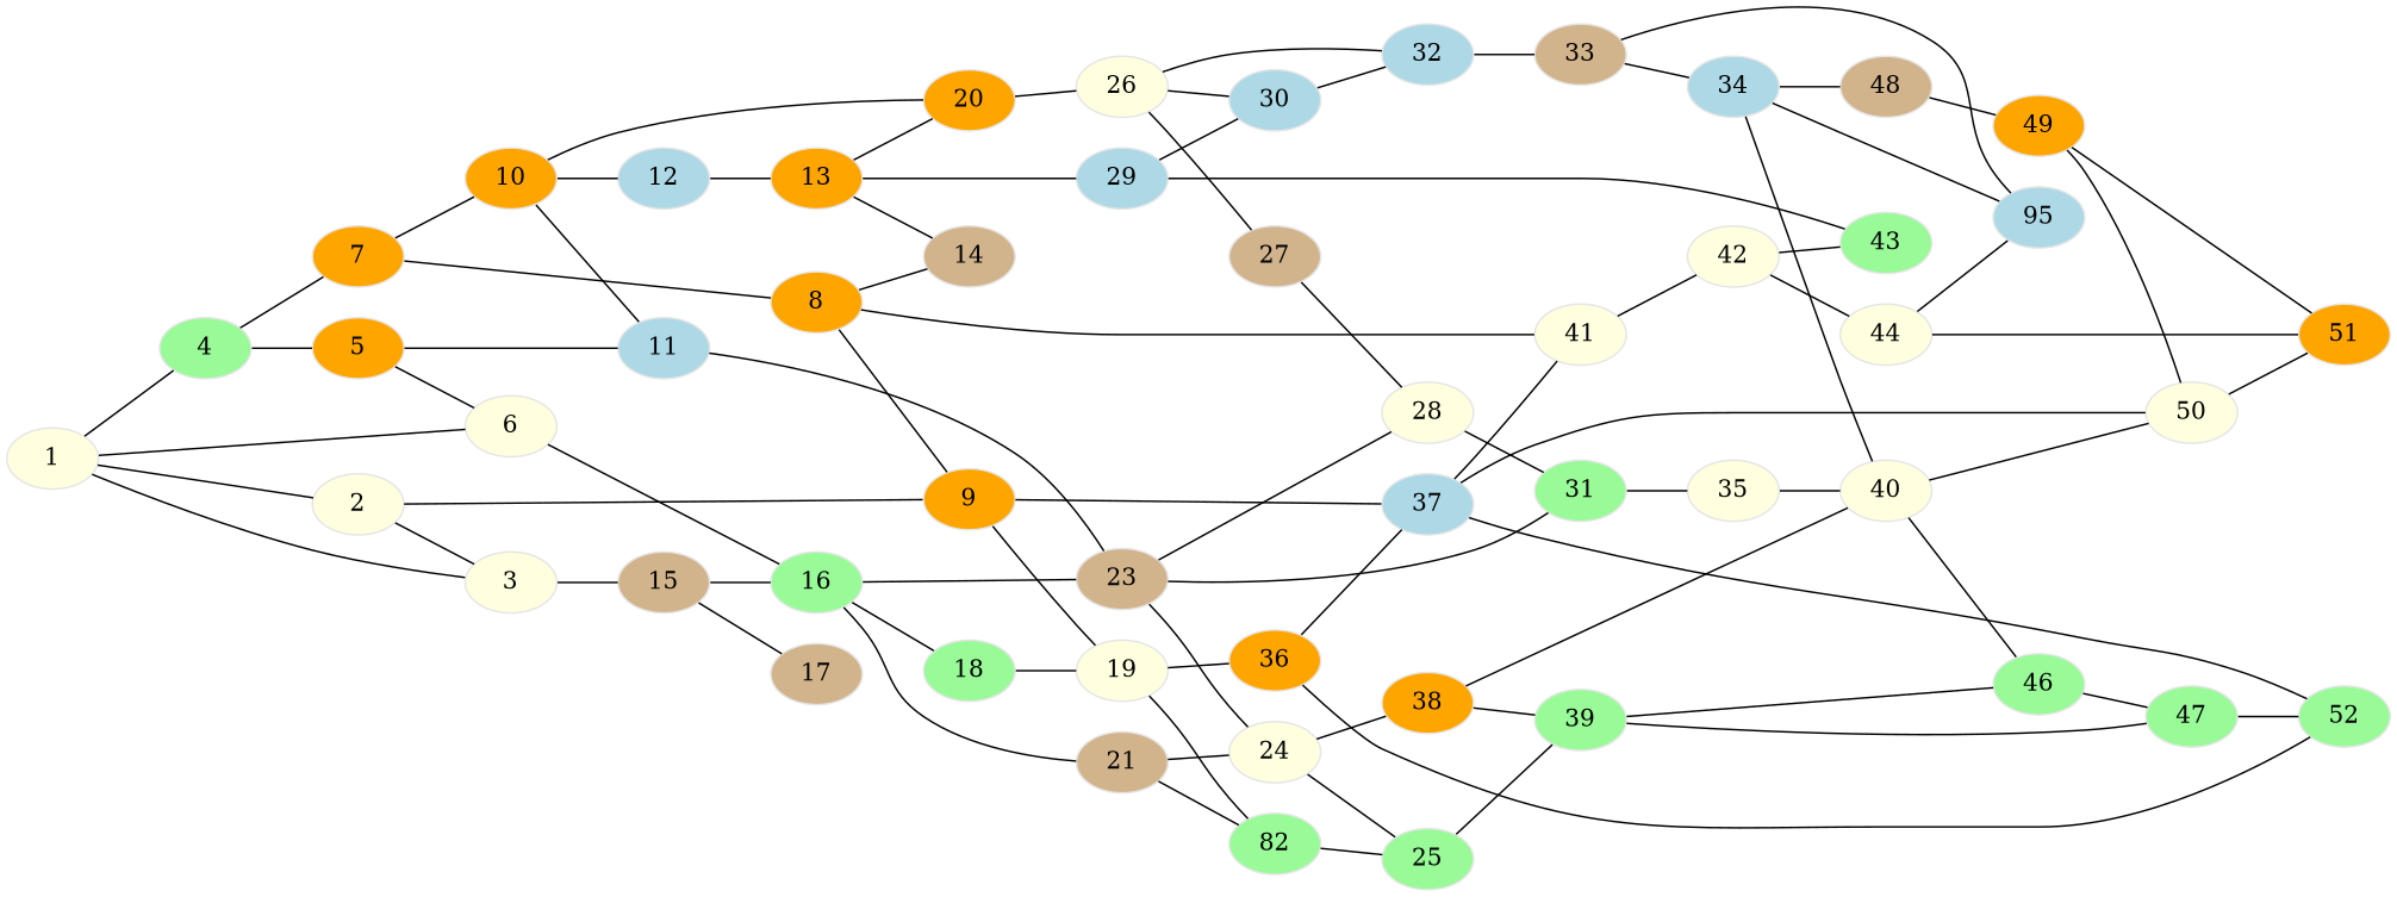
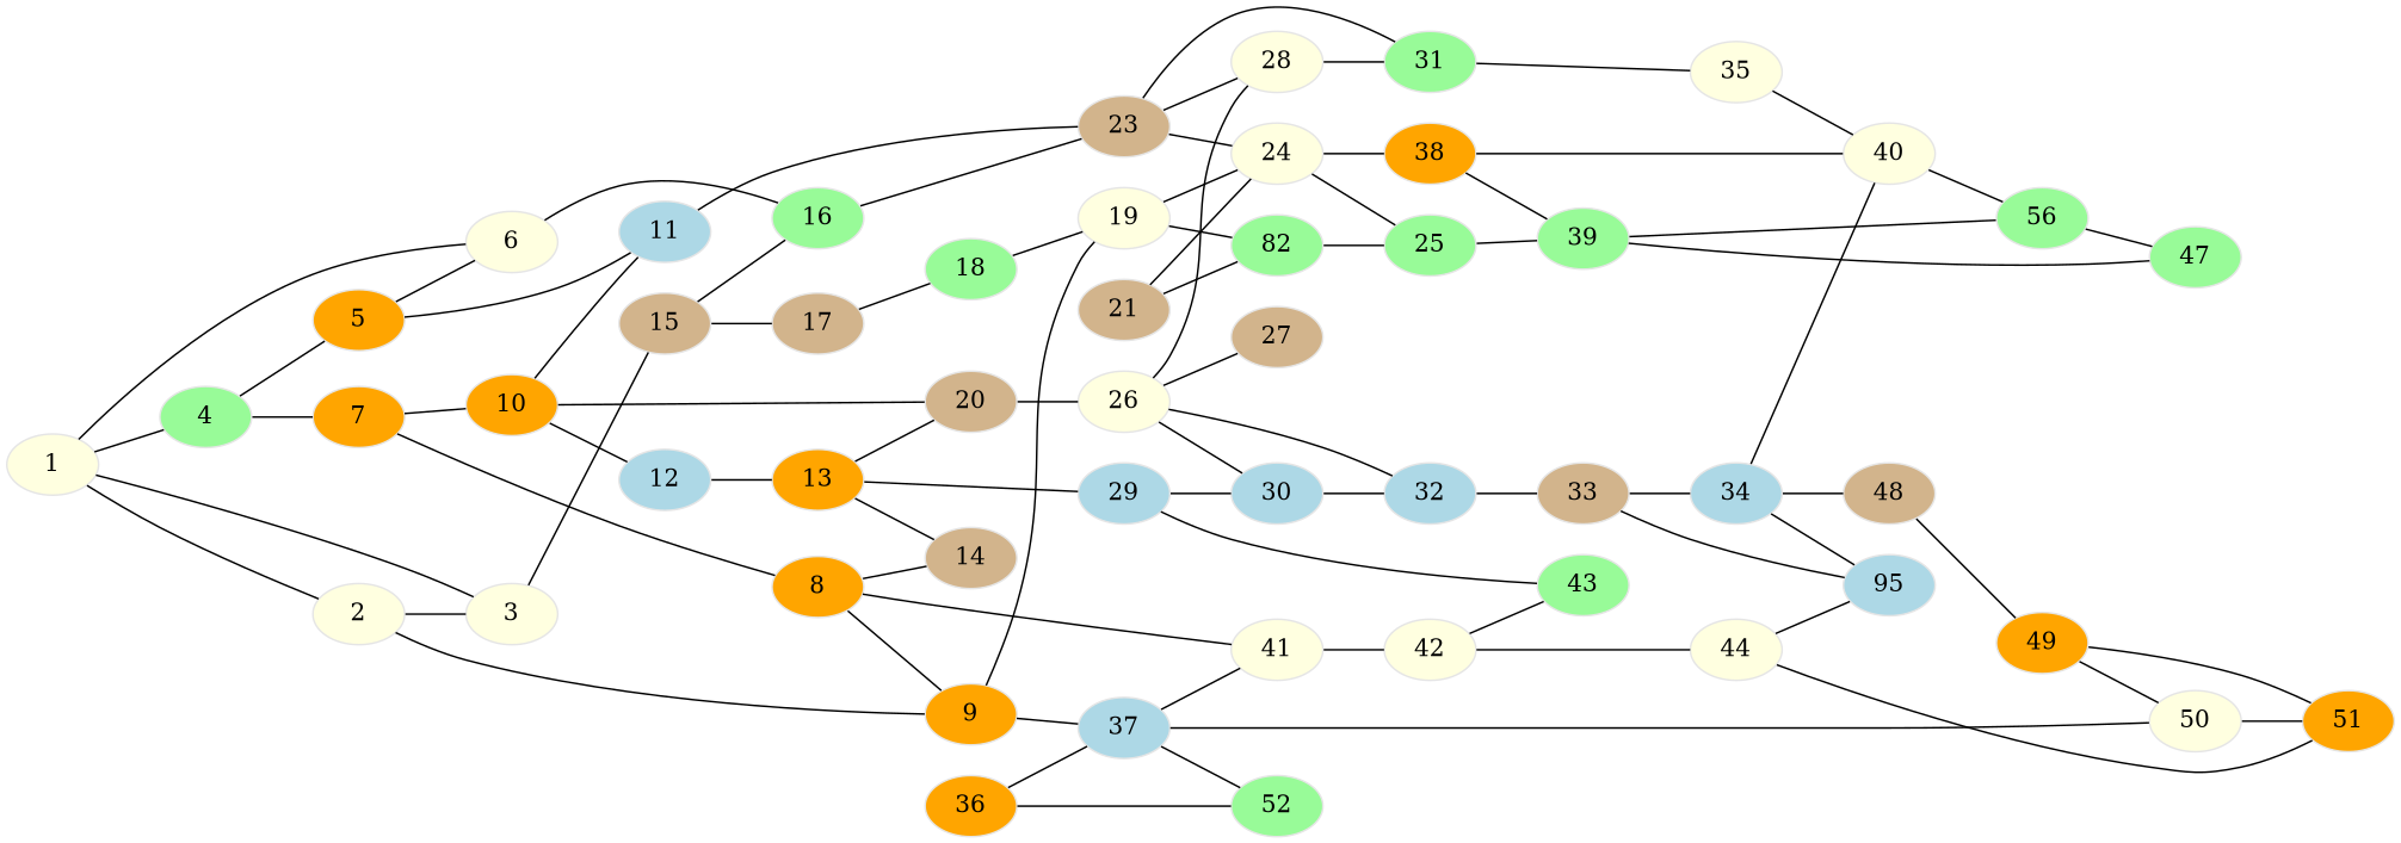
  graph {
    rankdir=LR
    node [color=gray90 fillcolor=lightyellow style=filled]
    edge [weight=1.0]
    1
    2
    3
    4 [fillcolor=palegreen]
    6
    9 [fillcolor=orange]
    15 [fillcolor=tan]
    5 [fillcolor=orange]
    7 [fillcolor=orange]
    16 [fillcolor=palegreen]
    19
    37 [fillcolor=lightblue]
    17 [fillcolor=tan]
    11 [fillcolor=lightblue]
    8 [fillcolor=orange]
    10 [fillcolor=orange]
    23 [fillcolor=tan]
    21 [fillcolor=tan]
    14 [fillcolor=tan]
    41
    12 [fillcolor=lightblue]
-   20 [fillcolor=orange]
+   20 [fillcolor=tan]
    42
    n24 [fillcolor=palegreen label=82]
    36 [fillcolor=orange]
    52 [fillcolor=palegreen]
    50
    13 [fillcolor=orange]
    26
    24
    28
    31 [fillcolor=palegreen]
    29 [fillcolor=lightblue]
    30 [fillcolor=lightblue]
    43 [fillcolor=palegreen]
    18 [fillcolor=palegreen]
    25 [fillcolor=palegreen]
    27 [fillcolor=tan]
    32 [fillcolor=lightblue]
    38 [fillcolor=orange]
    39 [fillcolor=palegreen]
    35
    40
-   46 [fillcolor=palegreen]
+   46 [fillcolor=palegreen label=56]
    47 [fillcolor=palegreen]
    33 [fillcolor=tan]
    34 [fillcolor=lightblue]
    n48 [fillcolor=lightblue label=95]
    48 [fillcolor=tan]
    49 [fillcolor=orange]
    51 [fillcolor=orange]
    44
    1 -- 2
    1 -- 3
    1 -- 4
    1 -- 6
    2 -- 3
    2 -- 9
    3 -- 15 [weight=2.0]
    4 -- 5
    4 -- 7
    6 -- 16
    9 -- 19
    9 -- 37
    15 -- 16 [weight=2.0]
    15 -- 17 [weight=2.0]
    5 -- 6
    5 -- 11
    7 -- 8
    7 -- 10
    16 -- 23
-   16 -- 21
    19 -- n24 [weight=2.0]
-   19 -- 36
+   19 -- 24
    37 -- 41 [weight=2.0]
    37 -- 52
    37 -- 50 [weight=2.0]
-   16 -- 18
+   17 -- 18
    11 -- 23
    8 -- 9
    8 -- 14
    8 -- 41
    10 -- 11
    10 -- 12 [weight=2.0]
    10 -- 20 [weight=2.0]
    23 -- 24 [weight=2.0]
    23 -- 28
    23 -- 31
    21 -- n24
    21 -- 24
    41 -- 42
    12 -- 13
    20 -- 26 [weight=2.0]
    42 -- 43 [weight=4.0]
    42 -- 44
    n24 -- 25 [weight=2.0]
    36 -- 37
    36 -- 52
    50 -- 51
    13 -- 14 [weight=2.0]
    13 -- 20
    13 -- 29 [weight=2.0]
    26 -- 30
    26 -- 27 [weight=2.0]
    26 -- 32
    24 -- 25
    24 -- 38
    28 -- 31
    31 -- 35
    29 -- 30
    29 -- 43 [weight=2.0]
    30 -- 32
    18 -- 19 [weight=2.0]
    25 -- 39 [weight=2.0]
-   27 -- 28
+   26 -- 28
    32 -- 33
    38 -- 39 [weight=2.0]
    38 -- 40
    39 -- 46
    39 -- 47
    35 -- 40
-   40 -- 50
    40 -- 46
    46 -- 47
-   47 -- 52
    33 -- 34
    33 -- n48
    34 -- 40
    34 -- n48
    34 -- 48 [weight=2.0]
    48 -- 49
    49 -- 50
    49 -- 51
    44 -- n48
    44 -- 51
  }
